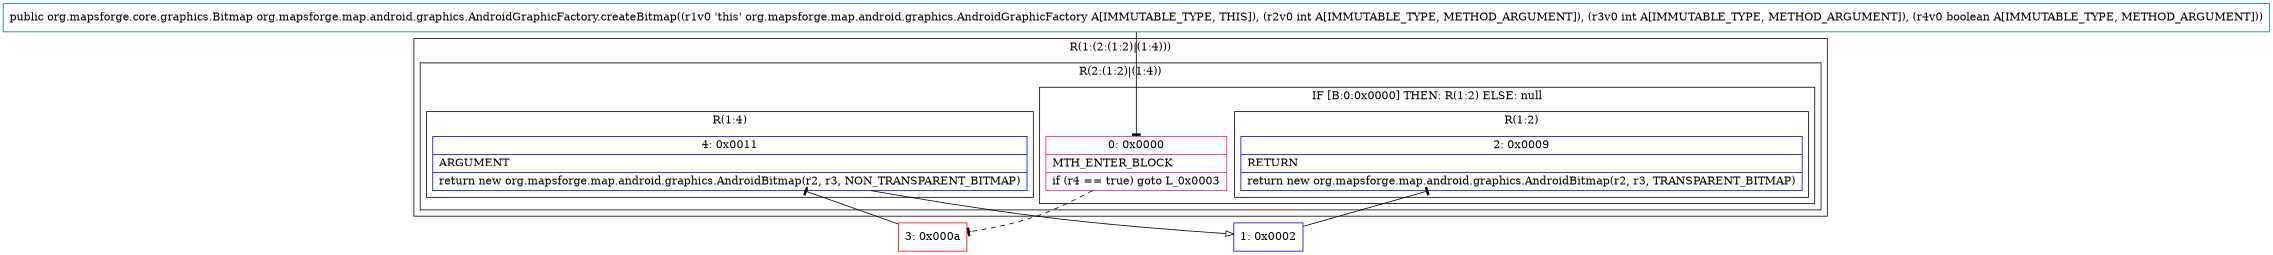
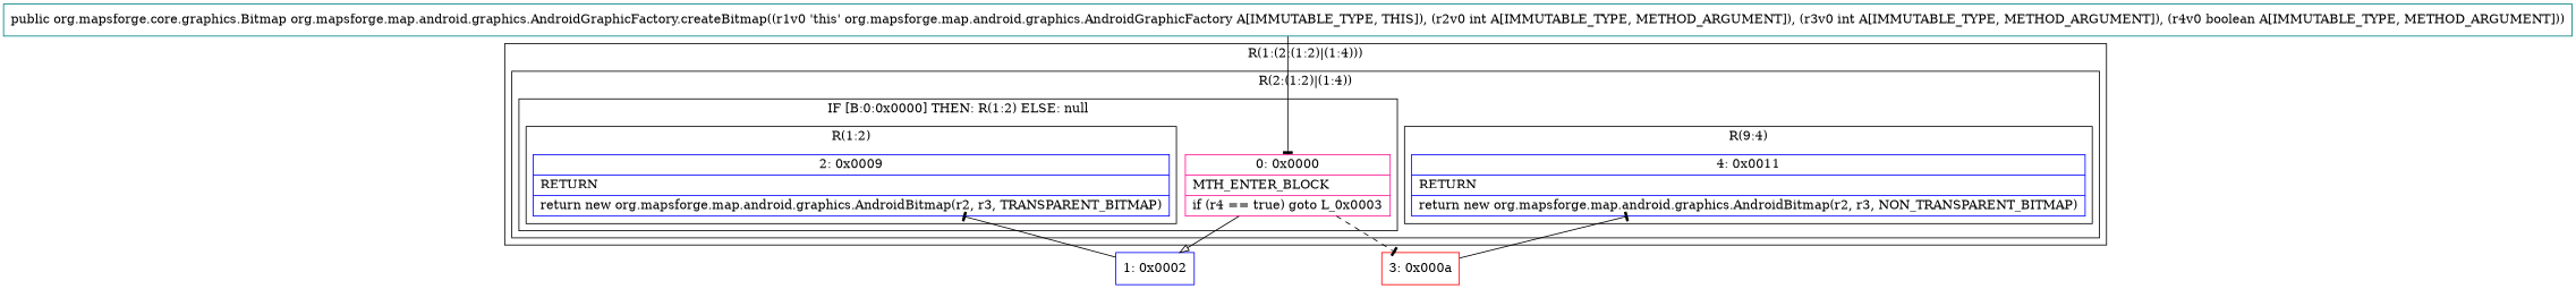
  digraph {
    node [color=blue shape=record]
    edge [arrowhead=tee]
    n1 [label="{2\:\ 0x0009|RETURN\l|return new org.mapsforge.map.android.graphics.AndroidBitmap(r2, r3, TRANSPARENT_BITMAP)\l}"]
    n2 [color=deeppink label="{0\:\ 0x0000|MTH_ENTER_BLOCK\l|if (r4 == true) goto L_0x0003\l}"]
-   n3 [label="{4\:\ 0x0011|ARGUMENT\l|return new org.mapsforge.map.android.graphics.AndroidBitmap(r2, r3, NON_TRANSPARENT_BITMAP)\l}"]
+   n3 [label="{4\:\ 0x0011|RETURN\l|return new org.mapsforge.map.android.graphics.AndroidBitmap(r2, r3, NON_TRANSPARENT_BITMAP)\l}"]
    n4 [label="{1\:\ 0x0002}"]
    n5 [color=red label="{3\:\ 0x000a}"]
    n6 [color=teal label="{public org.mapsforge.core.graphics.Bitmap org.mapsforge.map.android.graphics.AndroidGraphicFactory.createBitmap((r1v0 'this' org.mapsforge.map.android.graphics.AndroidGraphicFactory A[IMMUTABLE_TYPE, THIS]), (r2v0 int A[IMMUTABLE_TYPE, METHOD_ARGUMENT]), (r3v0 int A[IMMUTABLE_TYPE, METHOD_ARGUMENT]), (r4v0 boolean A[IMMUTABLE_TYPE, METHOD_ARGUMENT])) }"]
    subgraph cluster_1 {
      label="R(1:(2:(1:2)|(1:4)))"
      subgraph cluster_2 {
        label="R(2:(1:2)|(1:4))"
        subgraph cluster_3 {
          label="IF [B:0:0x0000] THEN: R(1:2) ELSE: null"
          n2
          subgraph cluster_4 {
            label="R(1:2)"
            n1
          }
        }
        subgraph cluster_5 {
-         label="R(1:4)"
+         label="R(9:4)"
          n3
        }
      }
    }
-   n3 -> n4 [arrowhead=onormal]
+   n2 -> n4 [arrowhead=onormal]
    n2 -> n5 [style=dashed]
    n4 -> n1
    n5 -> n3
    n6 -> n2
  }
